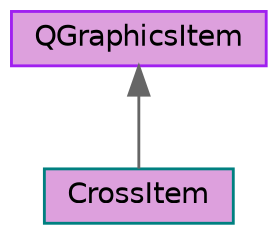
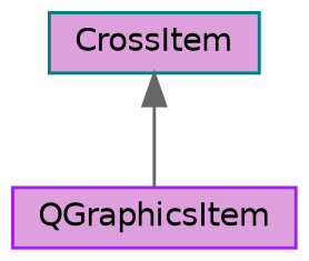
  digraph {
    node [fillcolor=plum fontname=Helvetica fontsize=10 shape=box style=filled]
    n1 [color=teal fontcolor=black height=0.2 label=CrossItem width=0.4]
    n2 [color=purple height=0.2 label=QGraphicsItem width=0.4]
-   n2 -> n1 [color=gray40 dir=back fontname=Helvetica fontsize=10 labelfontname=Helvetica labelfontsize=10 style=solid]
+   n1 -> n2 [color=gray40 dir=back fontname=Helvetica fontsize=10 labelfontname=Helvetica labelfontsize=10 style=solid]
  }
